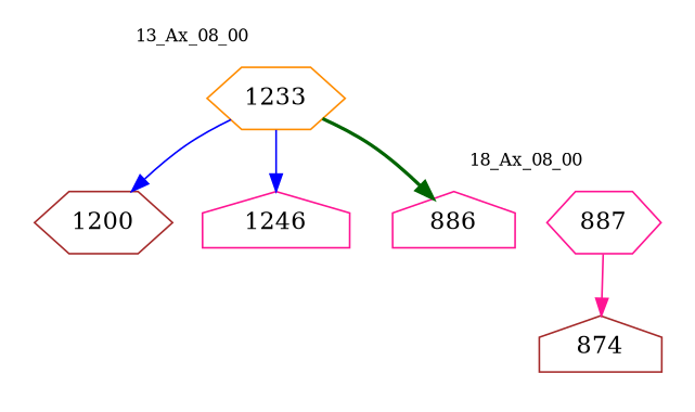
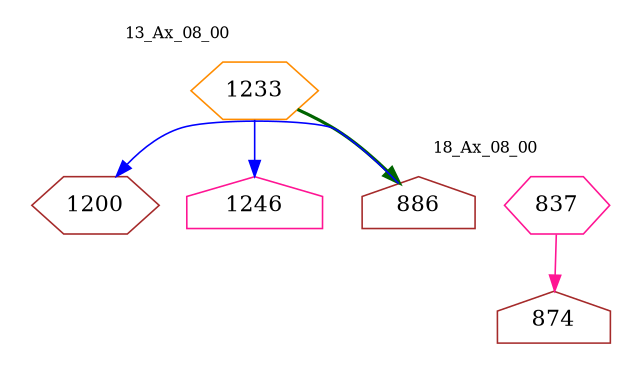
  digraph {
    node [color=brown shape=hexagon]
    edge [color=blue style=solid]
    n1 [color=darkorange label=1233]
    n2 [label=1200]
    n3 [color=deeppink label=1246 shape=house]
-   n4 [color=deeppink label=887]
+   n4 [color=deeppink label=837]
    n5 [label=874 shape=house]
-   n6 [color=deeppink label=886 shape=house]
+   n6 [label=886 shape=house]
    subgraph cluster_1 {
      color=white
      fontsize=10
      label="13_Ax_08_00"
      n1
      n2
      n3
    }
    subgraph cluster_2 {
      color=white
      fontsize=10
      label="18_Ax_08_00"
      n4
      n5
      n6
    }
-   n1 -> n2
+   n6 -> n2
    n1 -> n3
    n1 -> n6 [color=darkgreen style=bold]
    n4 -> n5 [color=deeppink]
  }
